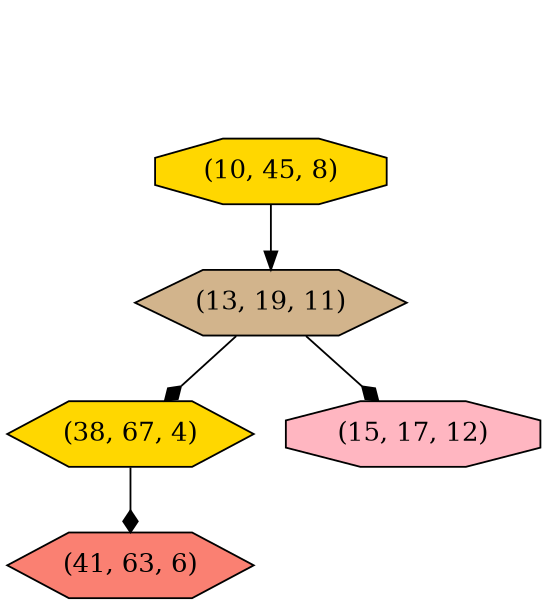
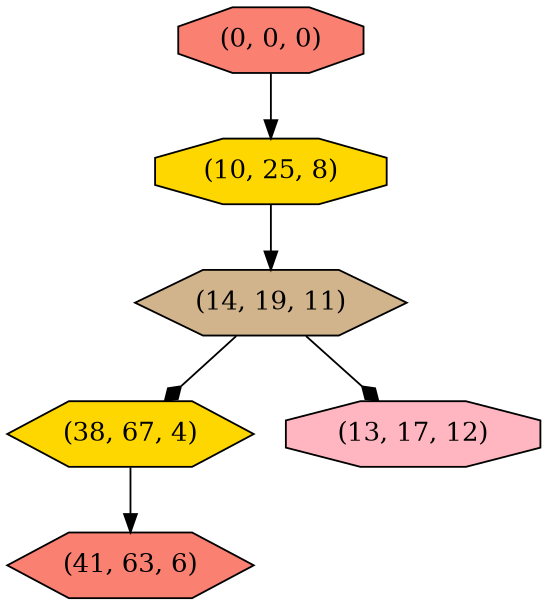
  digraph {
    node [fillcolor=gold shape=octagon style=filled]
    edge [arrowhead=normal]
-   "(10, 25, 8)" [label="(10, 45, 8)"]
-   "(14, 19, 11)" [fillcolor=tan shape=hexagon label="(13, 19, 11)"]
+   "(10, 25, 8)"
+   "(0, 0, 0)" [fillcolor=salmon]
+   "(14, 19, 11)" [fillcolor=tan shape=hexagon]
    "(38, 67, 4)" [shape=hexagon]
    "(41, 63, 6)" [fillcolor=salmon shape=hexagon]
-   "(15, 17, 12)" [fillcolor=lightpink]
+   "(15, 17, 12)" [fillcolor=lightpink label="(13, 17, 12)"]
    "(10, 25, 8)" -> "(14, 19, 11)"
+   "(0, 0, 0)" -> "(10, 25, 8)"
    "(14, 19, 11)" -> "(38, 67, 4)" [arrowhead=diamond]
    "(14, 19, 11)" -> "(15, 17, 12)" [arrowhead=diamond]
-   "(38, 67, 4)" -> "(41, 63, 6)" [arrowhead=diamond]
+   "(38, 67, 4)" -> "(41, 63, 6)"
  }
